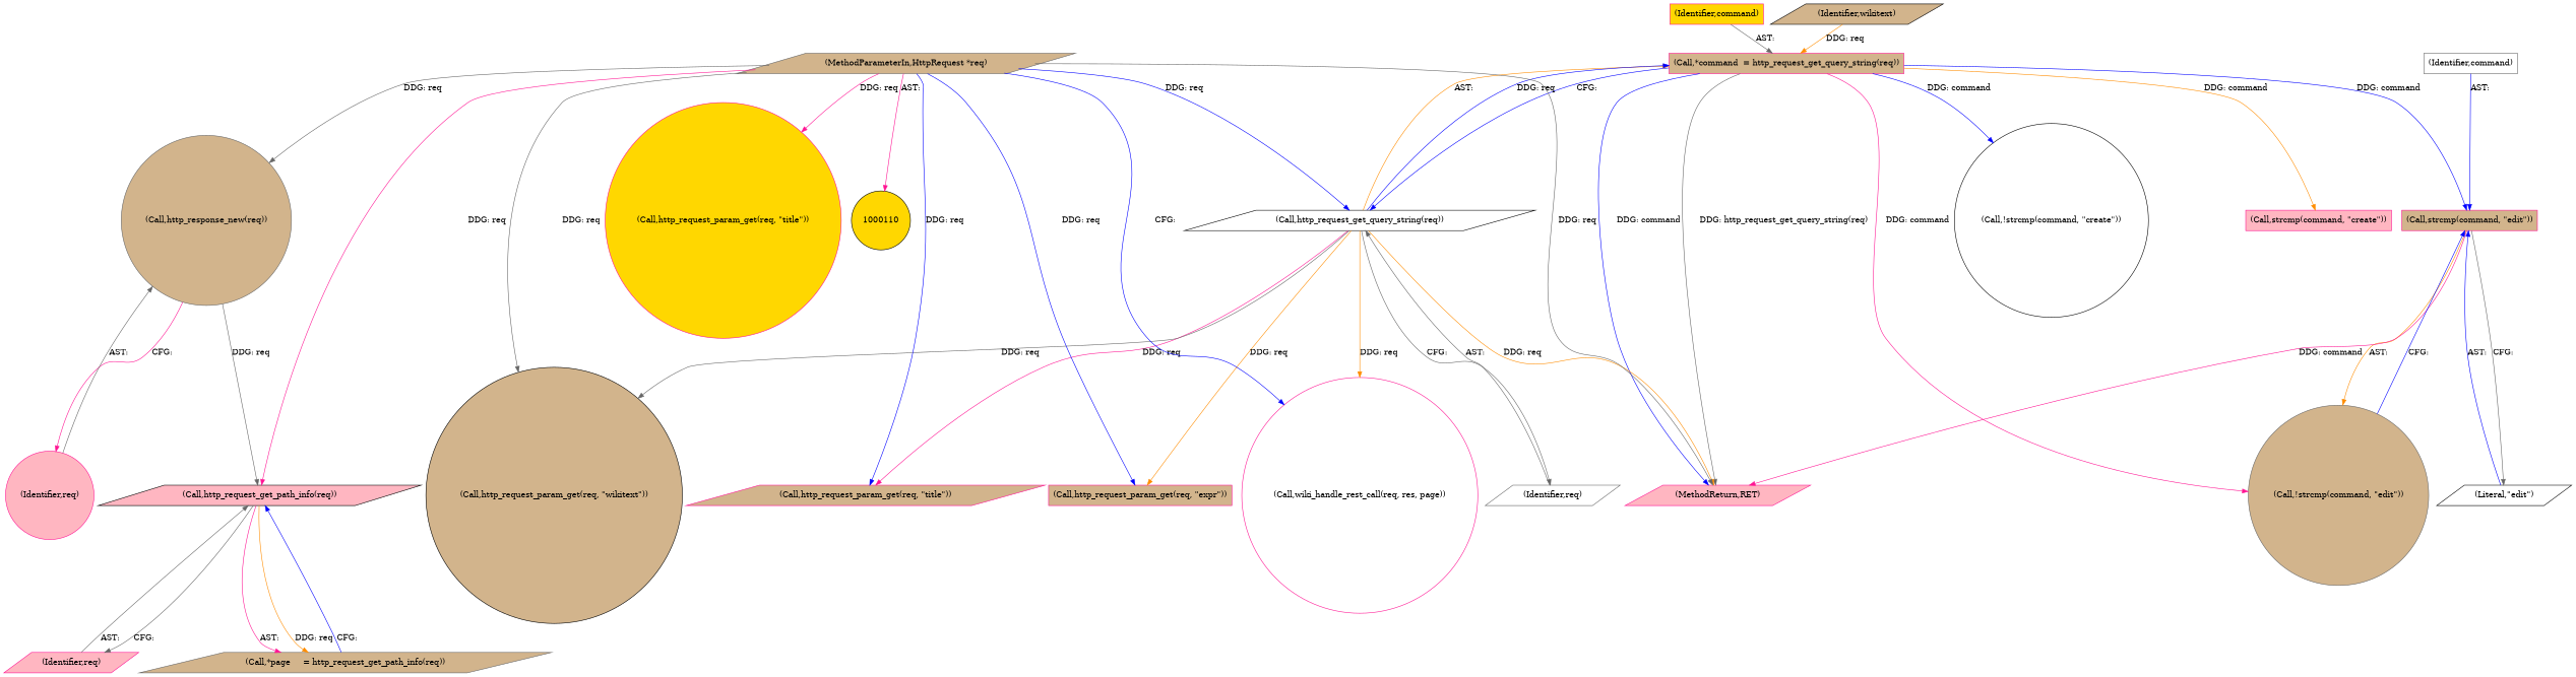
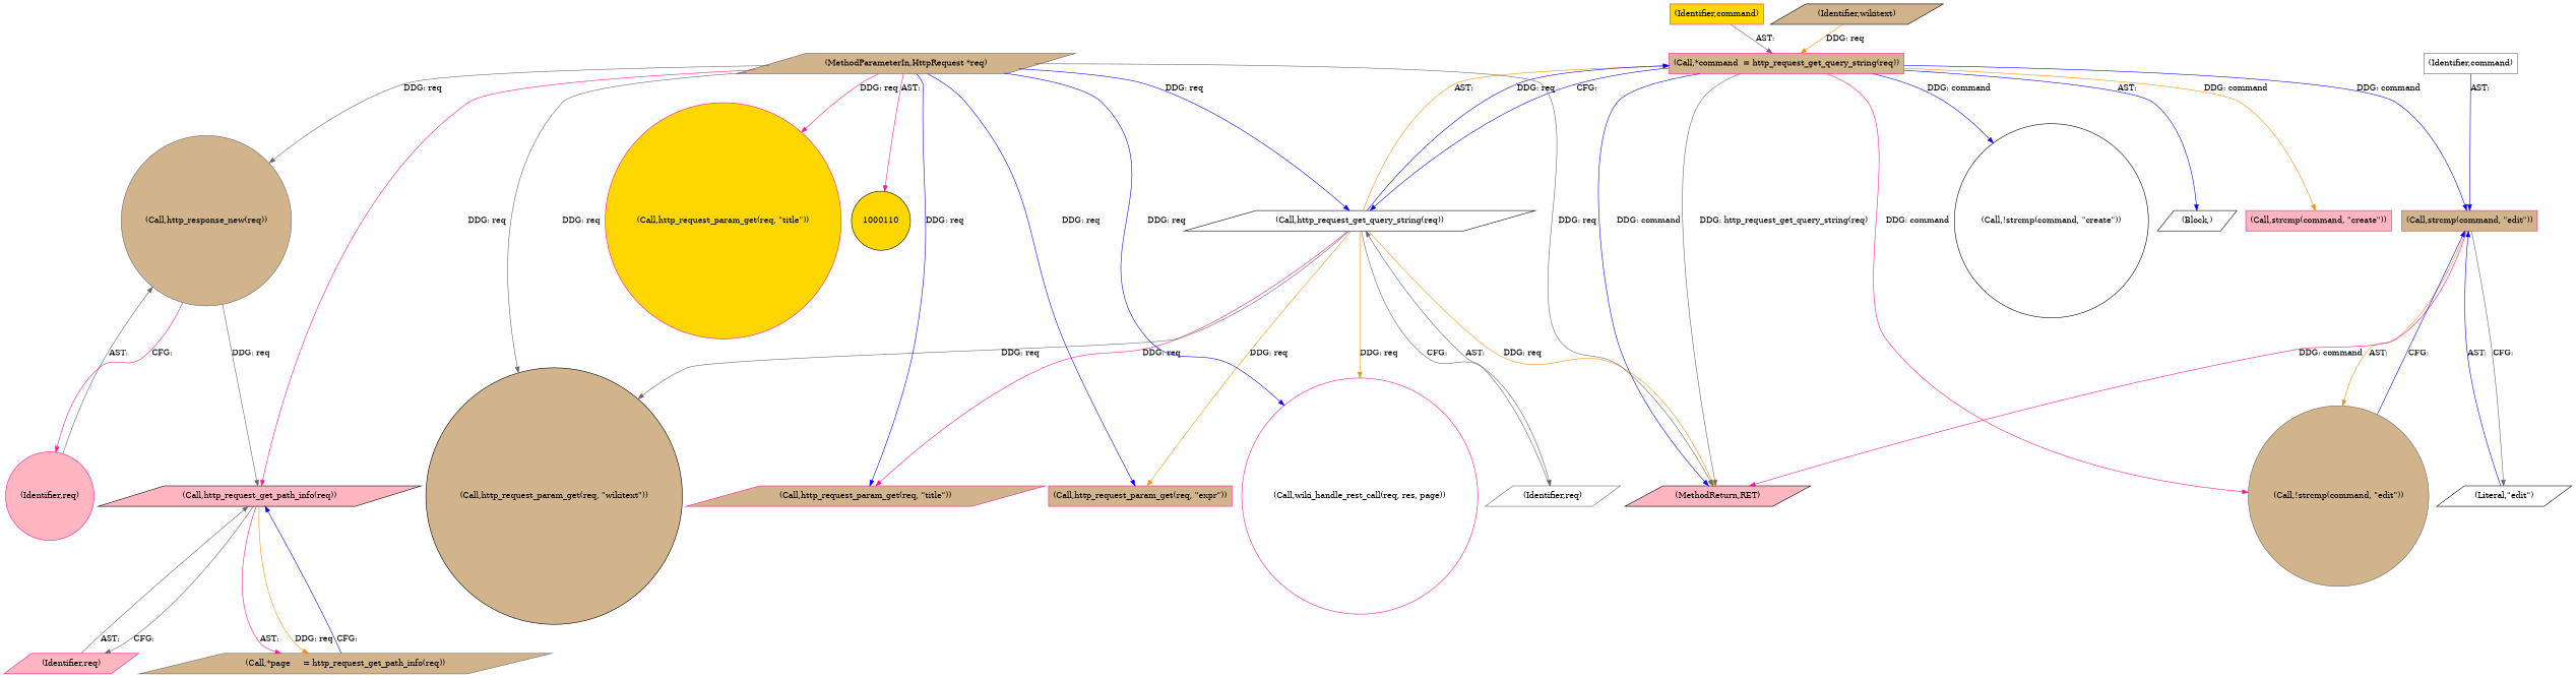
  digraph {
    node [color=deeppink fillcolor=tan shape=parallelogram style=filled]
    edge [color=blue]
    n1 [label="(Call,strcmp(command, \"edit\"))" shape=box]
    n2 [color=gray40 label="(Call,!strcmp(command, \"edit\"))" shape=circle]
-   n3 [fillcolor=lightpink label="(MethodReturn,RET)"]
+   n3 [color=black fillcolor=lightpink label="(MethodReturn,RET)"]
    n4 [color=black fillcolor=white label="(Literal,\"edit\")"]
    n5 [label="(Call,*command  = http_request_get_query_string(req))" shape=box]
    n6 [color=black fillcolor=white label="(Call,http_request_get_query_string(req))"]
    n7 [color=black fillcolor=white label="(Call,!strcmp(command, \"create\"))" shape=circle]
+   n8 [color=black fillcolor=white label="(Block,)"]
    n9 [fillcolor=lightpink label="(Call,strcmp(command, \"create\"))" shape=box]
    n10 [fillcolor=white label="(Call,wiki_handle_rest_call(req, res, page))" shape=circle]
    n11 [label="(Call,http_request_param_get(req, \"title\"))"]
    n12 [color=gray40 fillcolor=white label="(Identifier,req)"]
    n13 [label="(Call,http_request_param_get(req, \"expr\"))" shape=box]
    n14 [color=black label="(Call,http_request_param_get(req, \"wikitext\"))" shape=circle]
    n15 [color=black fillcolor=lightpink label="(Call,http_request_get_path_info(req))"]
    n16 [fillcolor=lightpink label="(Identifier,req)"]
    n17 [color=gray40 label="(Call,*page     = http_request_get_path_info(req))"]
    n18 [color=gray40 label="(Call,http_response_new(req))" shape=circle]
    n19 [fillcolor=lightpink label="(Identifier,req)" shape=circle]
    n20 [color=gray40 label="(MethodParameterIn,HttpRequest *req)"]
    n21 [fillcolor=gold label="(Call,http_request_param_get(req, \"title\"))" shape=circle]
    1000110 [color=black fillcolor=gold shape=circle]
    n23 [fillcolor=gold label="(Identifier,command)" shape=box]
    n24 [color=black label="(Identifier,wikitext)"]
    n25 [color=gray40 fillcolor=white label="(Identifier,command)" shape=box]
    n1 -> n2 [color=darkorange label="AST: "]
    n1 -> n3 [color=deeppink label="DDG: command"]
    n1 -> n4 [color=gray40 label="CFG: "]
    n2 -> n1 [label="CFG: "]
    n4 -> n1 [label="AST: "]
    n5 -> n1 [label="DDG: command"]
    n5 -> n2 [color=deeppink label="DDG: command"]
    n5 -> n3 [color=gray40 label="DDG: http_request_get_query_string(req)"]
    n5 -> n3 [label="DDG: command"]
    n5 -> n6 [label="CFG: "]
    n5 -> n7 [label="DDG: command"]
+   n5 -> n8 [label="AST: "]
    n5 -> n9 [color=darkorange label="DDG: command"]
    n6 -> n3 [color=darkorange label="DDG: req"]
    n6 -> n5 [color=darkorange label="AST: "]
    n6 -> n5 [label="DDG: req"]
    n6 -> n10 [color=darkorange label="DDG: req"]
    n6 -> n11 [color=deeppink label="DDG: req"]
    n6 -> n12 [color=gray40 label="CFG: "]
    n6 -> n13 [color=darkorange label="DDG: req"]
    n6 -> n14 [color=gray40 label="DDG: req"]
    n12 -> n6 [color=gray40 label="AST: "]
    n15 -> n16 [color=gray40 label="CFG: "]
    n15 -> n17 [color=deeppink label="AST: "]
    n15 -> n17 [color=darkorange label="DDG: req"]
    n16 -> n15 [color=gray40 label="AST: "]
    n17 -> n15 [label="CFG: "]
    n18 -> n15 [color=gray40 label="DDG: req"]
    n18 -> n19 [color=deeppink label="CFG: "]
    n19 -> n18 [color=gray40 label="AST: "]
    n20 -> n3 [color=gray40 label="DDG: req"]
    n20 -> n6 [label="DDG: req"]
-   n20 -> n10 [label="CFG: "]
+   n20 -> n10 [label="DDG: req"]
    n20 -> n11 [label="DDG: req"]
    n20 -> n13 [label="DDG: req"]
    n20 -> n14 [color=gray40 label="DDG: req"]
    n20 -> n15 [color=deeppink label="DDG: req"]
    n20 -> n18 [color=gray40 label="DDG: req"]
    n20 -> n21 [color=deeppink label="DDG: req"]
    n20 -> 1000110 [color=deeppink label="AST: "]
    n23 -> n5 [color=gray40 label="AST: "]
    n24 -> n5 [color=darkorange label="DDG: req"]
    n25 -> n1 [label="AST: "]
  }
